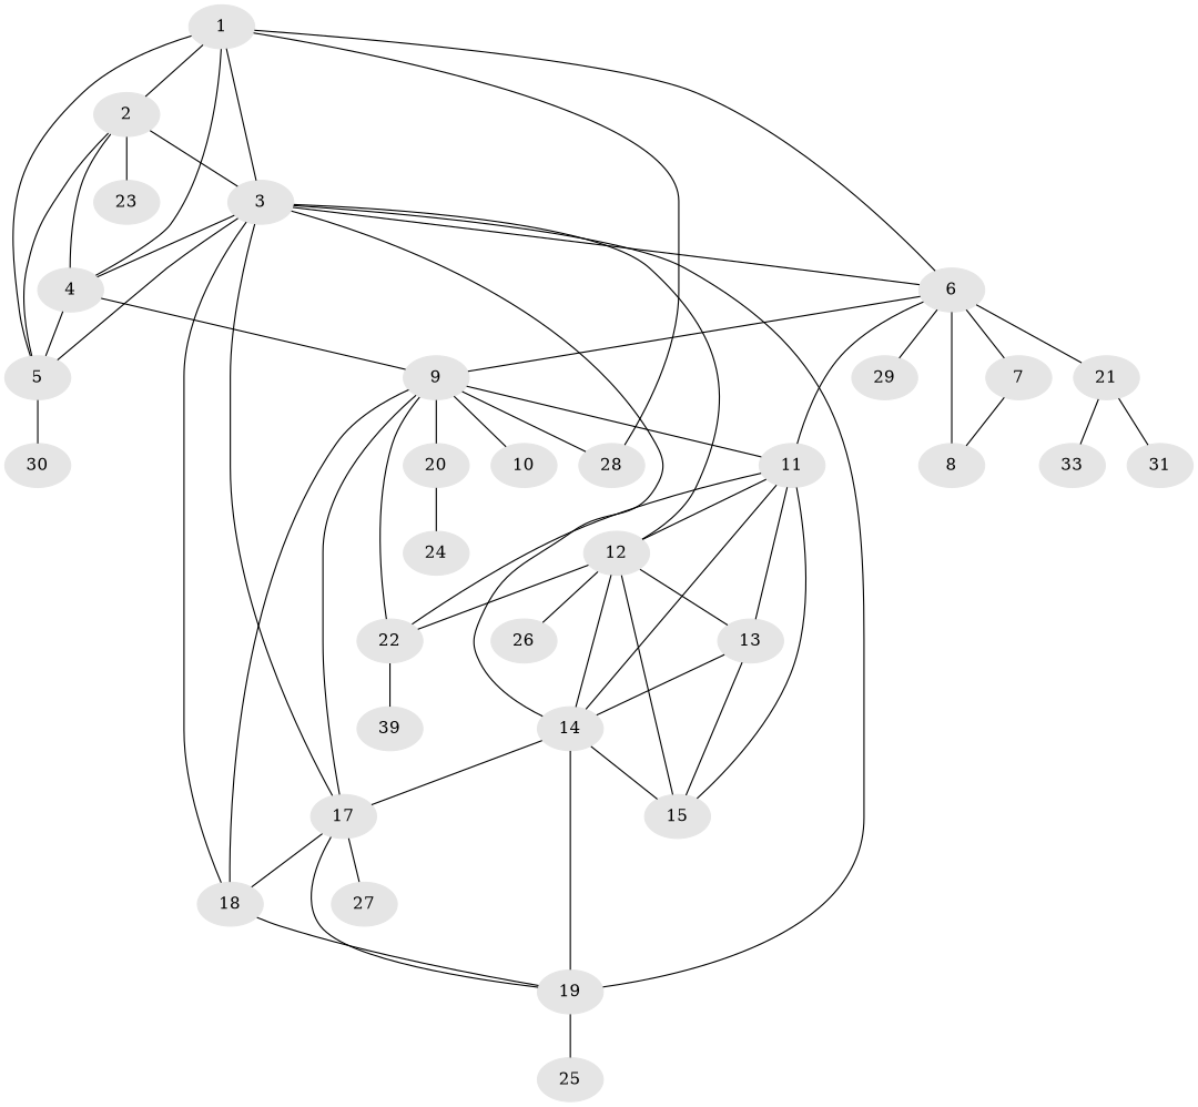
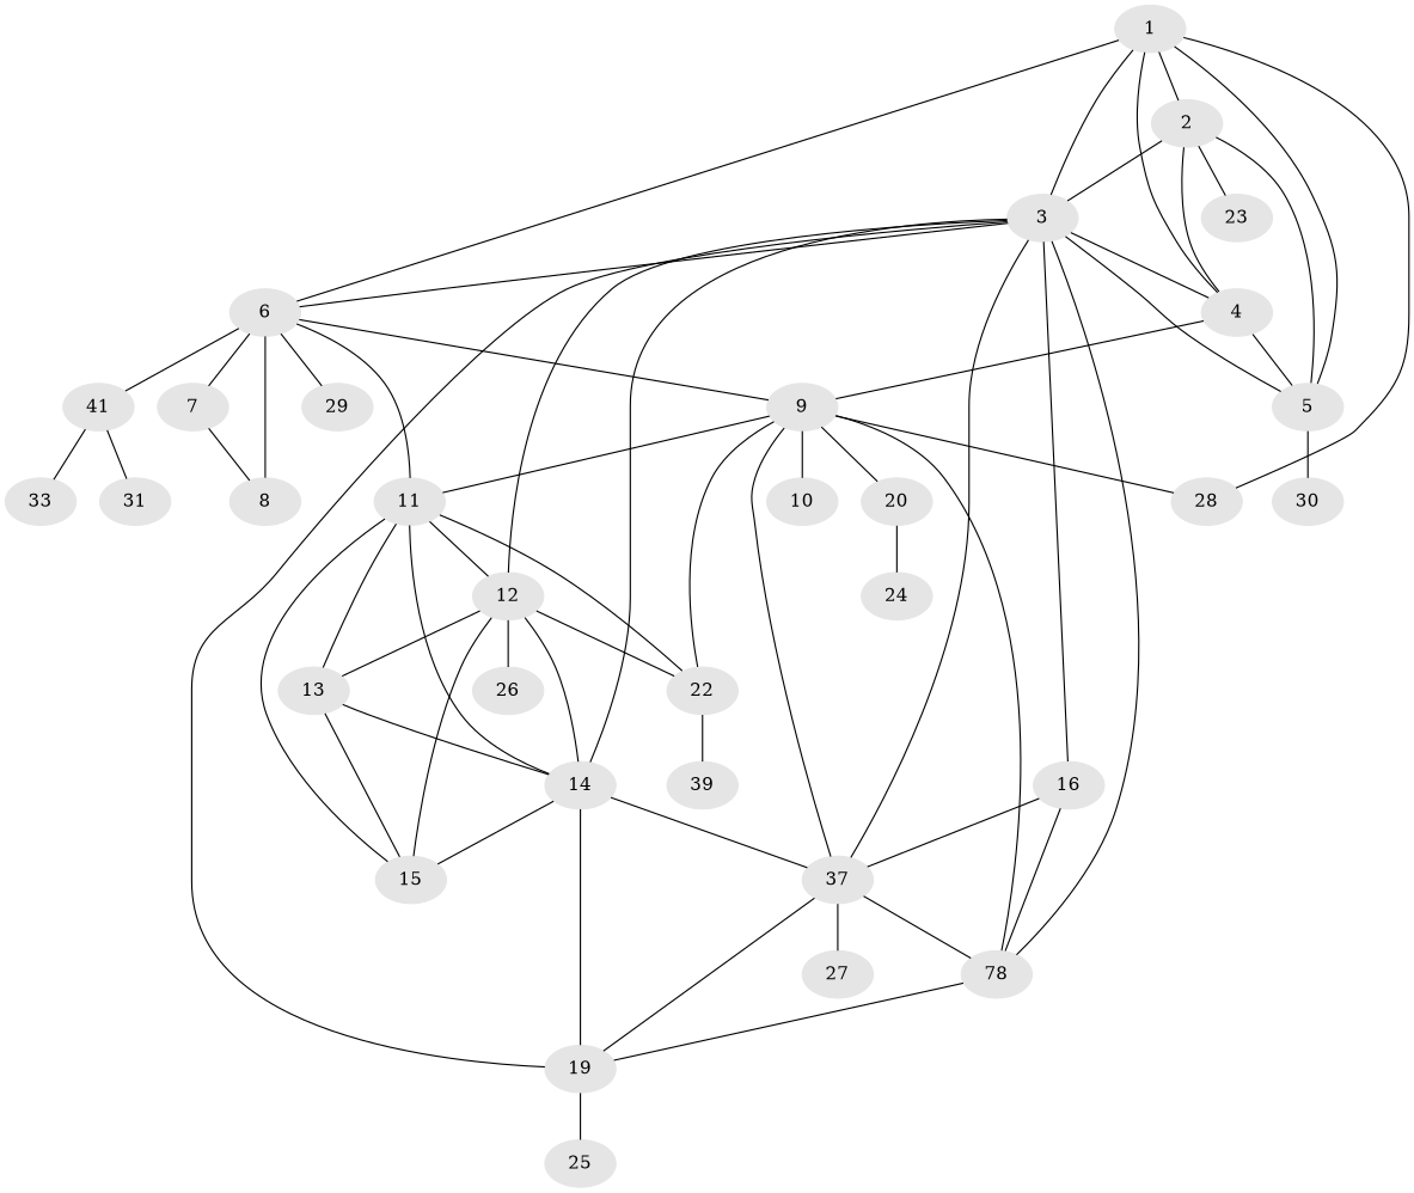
  graph {
    node [color=gray90 style=filled]
    edge [weight=1.0]
    1
    2
    3
    4
    5
    6
    28
    23
    12
    14
-   17
-   18
+   16
+   17 [label=37]
+   18 [label=78]
    19
    9
    30
    7
    8
    11
-   21
+   21 [label=41]
    29
    22
    13
    15
    26
    27
    25
    10
    20
    31
    33
    24
    n33 [label=39]
    1 -- 2
    1 -- 3
    1 -- 4
    1 -- 5
    1 -- 6
    1 -- 28
    2 -- 3
    2 -- 4
    2 -- 5
    2 -- 23
    3 -- 4
    3 -- 5
    3 -- 6
    3 -- 12
    3 -- 14
+   3 -- 16
    3 -- 17
    3 -- 18
    3 -- 19
    4 -- 5
    4 -- 9
    5 -- 30
    6 -- 9
    6 -- 7 [weight=3.0]
    6 -- 8 [weight=3.0]
    6 -- 11
    6 -- 21 [weight=2.0]
    6 -- 29
    12 -- 14
    12 -- 22
    12 -- 13
    12 -- 15
    12 -- 26
    14 -- 17
    14 -- 19 [weight=5.0]
    14 -- 15
+   16 -- 17
+   16 -- 18
    17 -- 18
    17 -- 19
    17 -- 27 [weight=3.0]
    18 -- 19
    19 -- 25
    9 -- 28
    9 -- 17
    9 -- 18
    9 -- 11
    9 -- 22 [weight=4.0]
    9 -- 10 [weight=4.0]
    9 -- 20
    7 -- 8
    11 -- 12
    11 -- 14
    11 -- 22
    11 -- 13
    11 -- 15
    21 -- 31
    21 -- 33
    22 -- n33
    13 -- 14
    13 -- 15
    20 -- 24
  }
